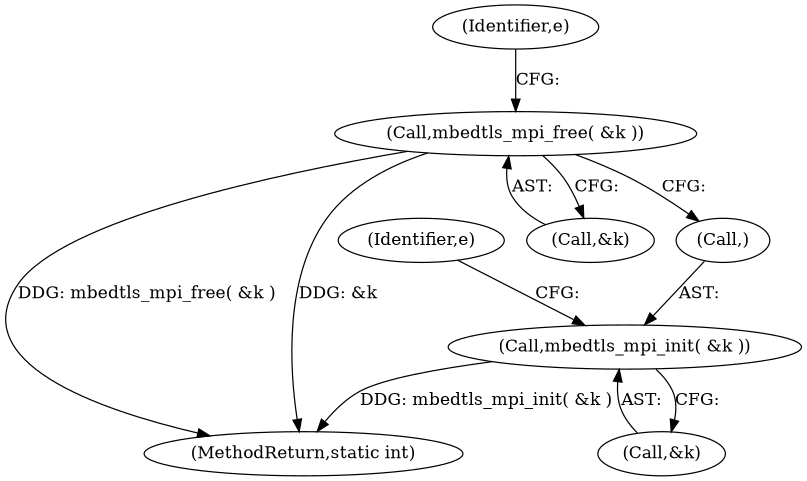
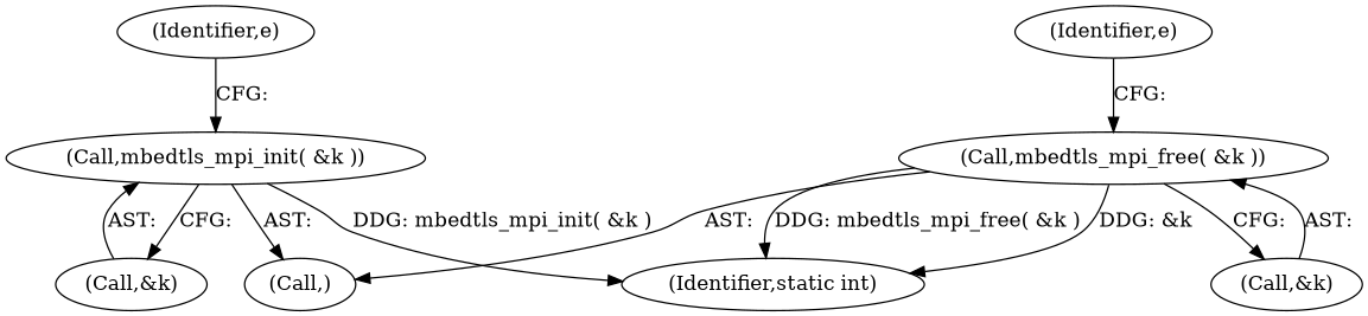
  digraph {
    n1 [label="(Call,mbedtls_mpi_free( &k ))"]
-   n2 [label="(MethodReturn,static int)"]
+   n2 [label="(Identifier,static int)"]
    n3 [label="(Call,&k)"]
    n4 [label="(Call,)"]
    n5 [label="(Call,mbedtls_mpi_init( &k ))"]
    n6 [label="(Call,&k)"]
    n7 [label="(Identifier,e)"]
    n8 [label="(Identifier,e)"]
    n1 -> n2 [label="DDG: mbedtls_mpi_free( &k )"]
    n1 -> n2 [label="DDG: &k"]
    n1 -> n3 [label="CFG: "]
-   n1 -> n4 [label="CFG: "]
+   n1 -> n4 [label="AST: "]
    n3 -> n1 [label="AST: "]
    n5 -> n2 [label="DDG: mbedtls_mpi_init( &k )"]
-   n4 -> n5 [label="AST: "]
+   n5 -> n4 [label="AST: "]
    n5 -> n6 [label="CFG: "]
    n6 -> n5 [label="AST: "]
    n7 -> n1 [label="CFG: "]
    n8 -> n5 [label="CFG: "]
  }
